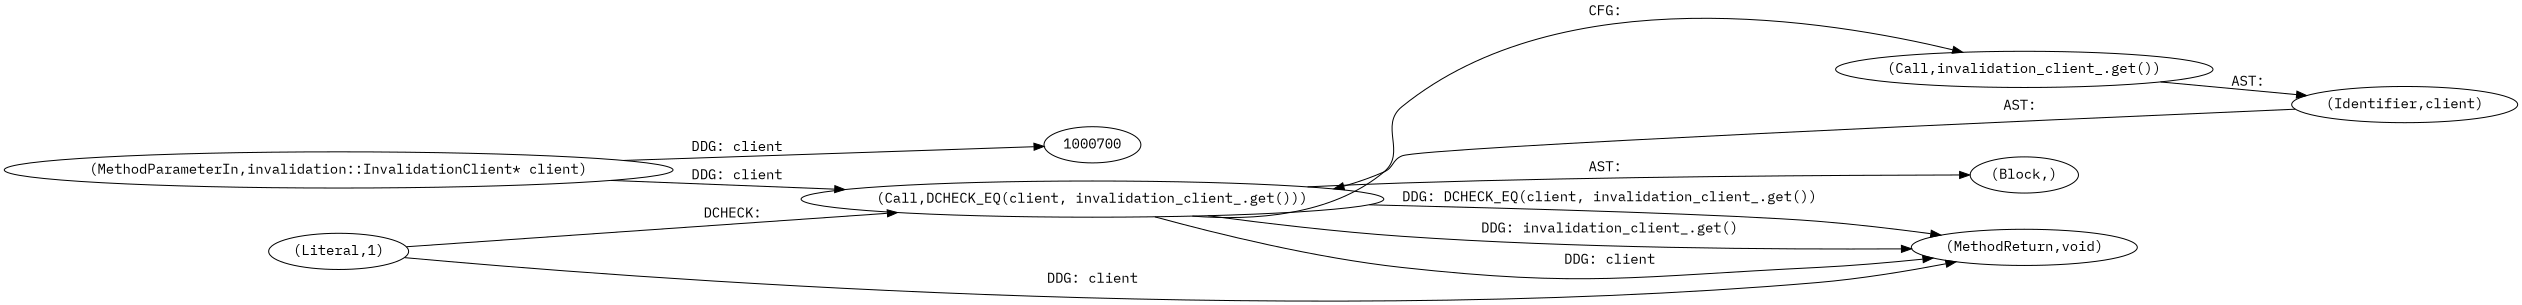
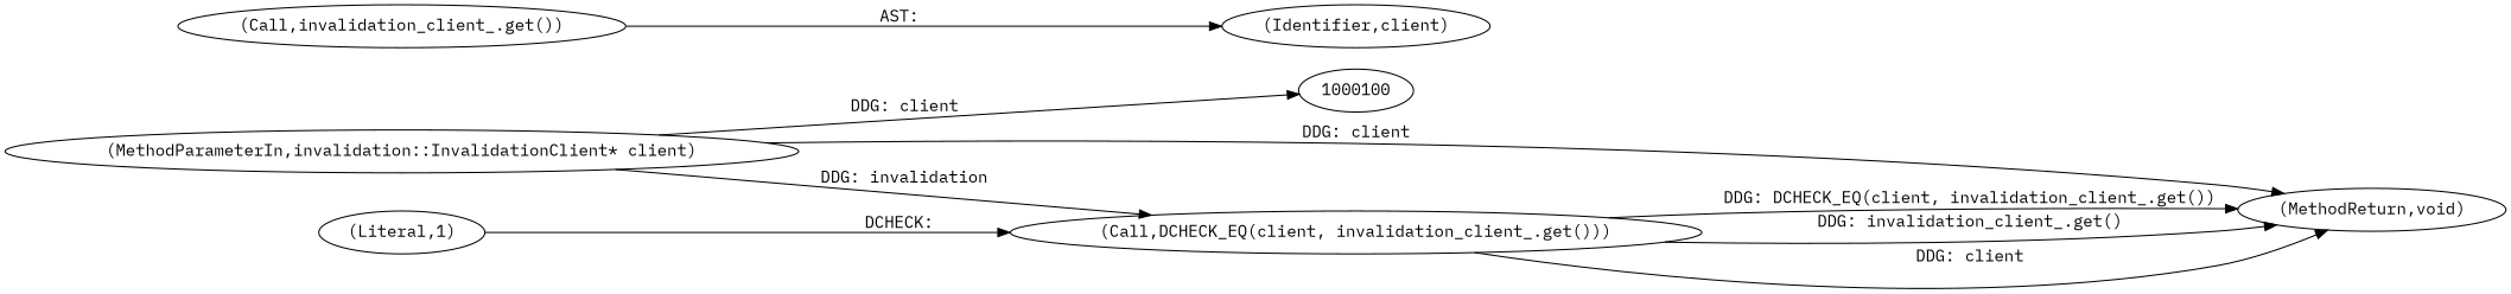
  digraph {
    fontname="IBM Plex Mono"
    rankdir=LR
    node [fontname="IBM Plex Mono"]
    edge [fontname="IBM Plex Mono"]
    n1 [label="(MethodParameterIn,invalidation::InvalidationClient* client)"]
    n2 [label="(Call,DCHECK_EQ(client, invalidation_client_.get()))"]
    n3 [label="(MethodReturn,void)"]
-   1000100 [label=1000700]
+   1000100
    n5 [label="(Call,invalidation_client_.get())"]
-   n6 [label="(Block,)"]
    n7 [label="(Identifier,client)"]
    n8 [label="(Literal,1)"]
-   n1 -> n2 [label="DDG: client"]
-   n8 -> n3 [label="DDG: client"]
+   n1 -> n2 [label="DDG: invalidation"]
+   n1 -> n3 [label="DDG: client"]
    n1 -> 1000100 [label="DDG: client"]
    n2 -> n3 [label="DDG: invalidation_client_.get()"]
    n2 -> n3 [label="DDG: client"]
    n2 -> n3 [label="DDG: DCHECK_EQ(client, invalidation_client_.get())"]
-   n2 -> n5 [label="CFG: "]
-   n2 -> n6 [label="AST: "]
    n5 -> n7 [label="AST: "]
-   n7 -> n2 [label="AST: "]
    n8 -> n2 [label="DCHECK: "]
  }
